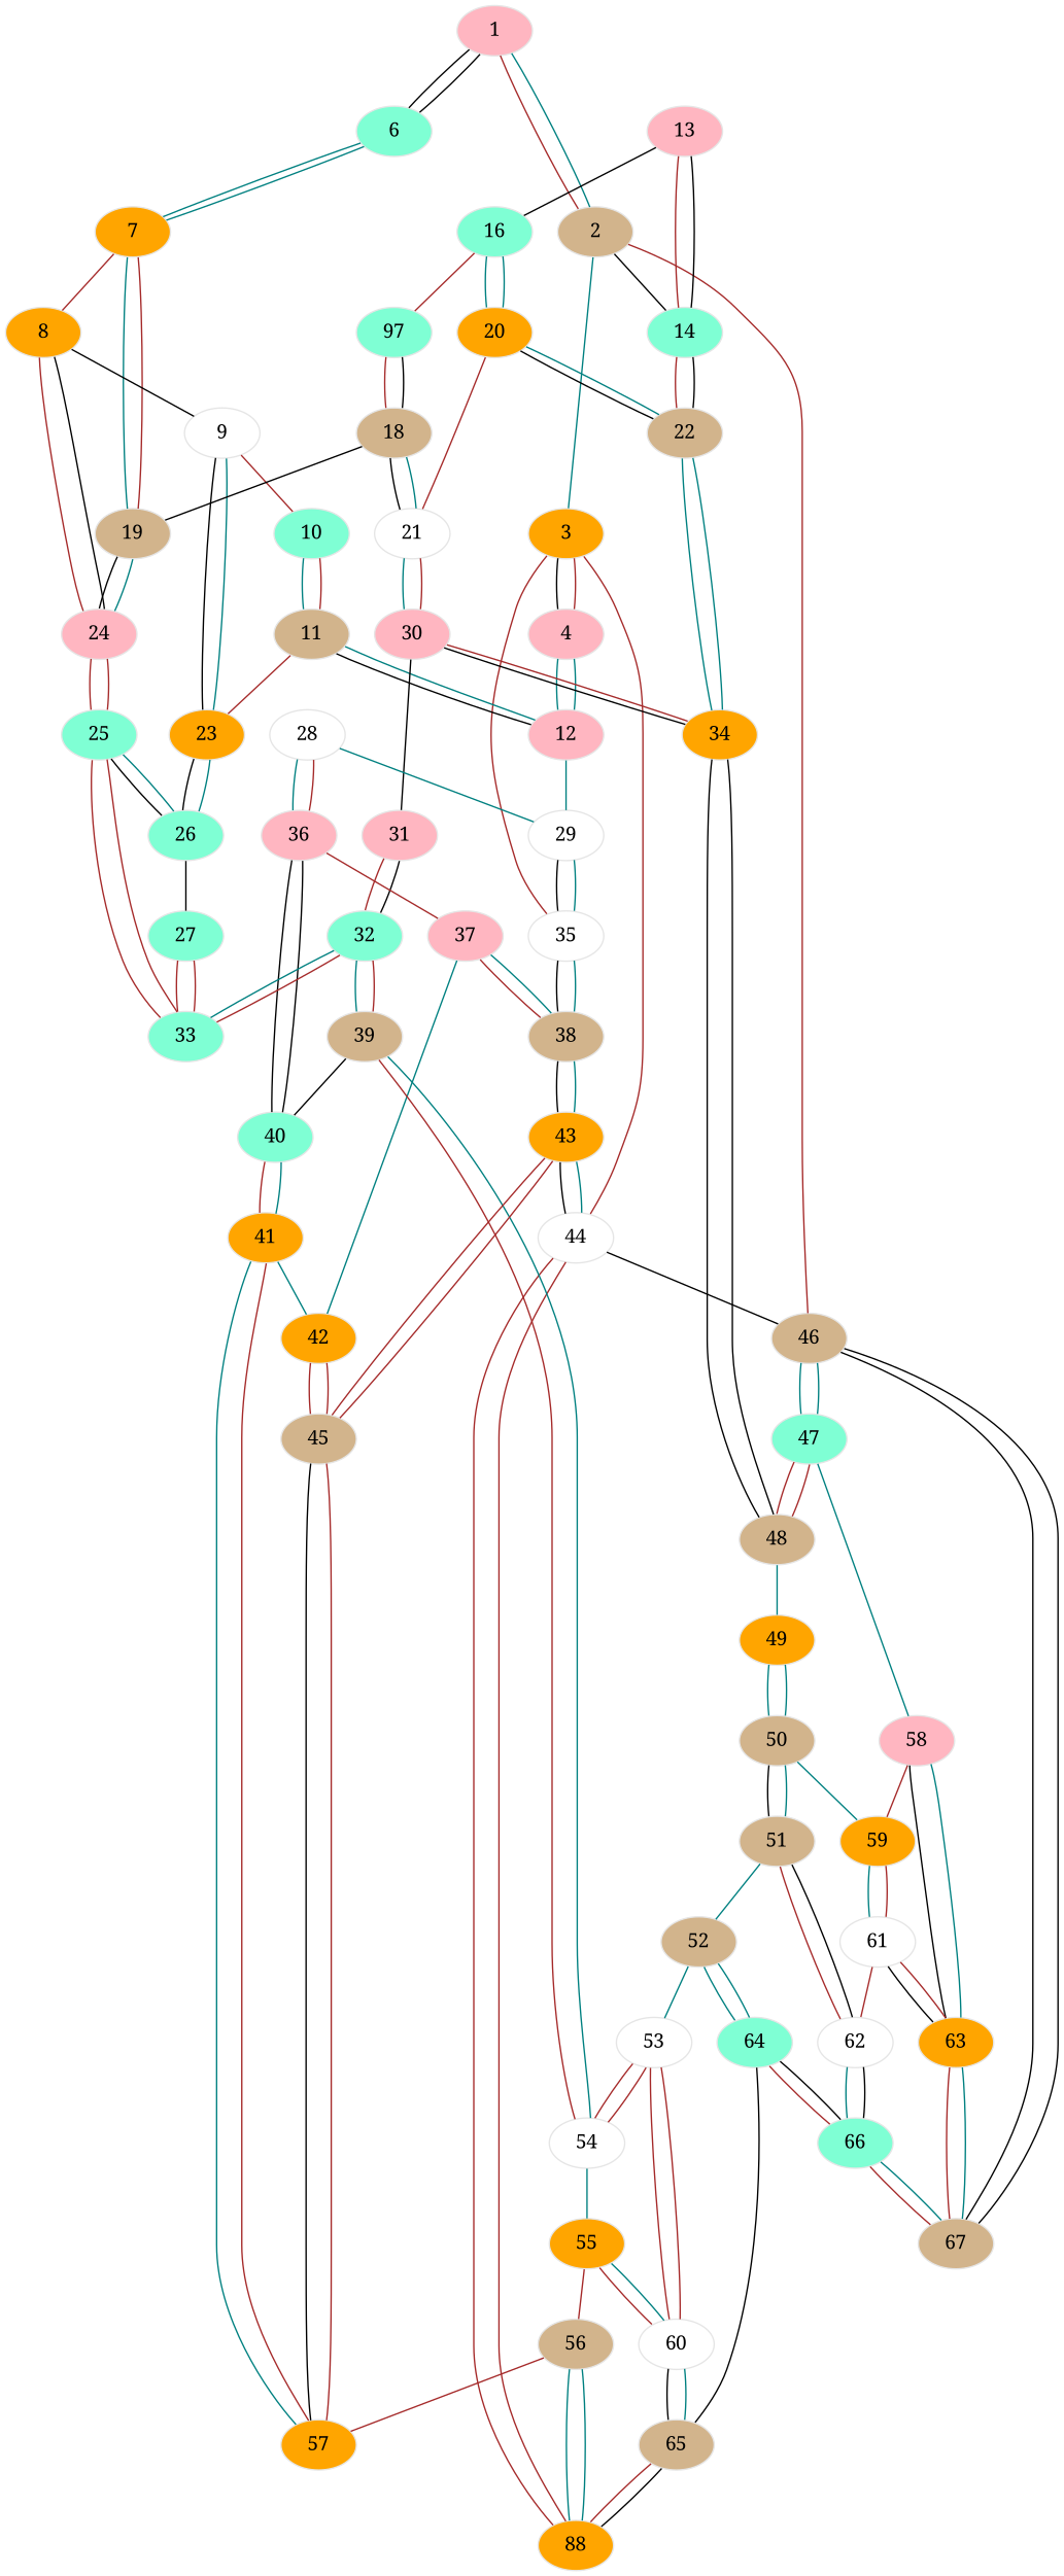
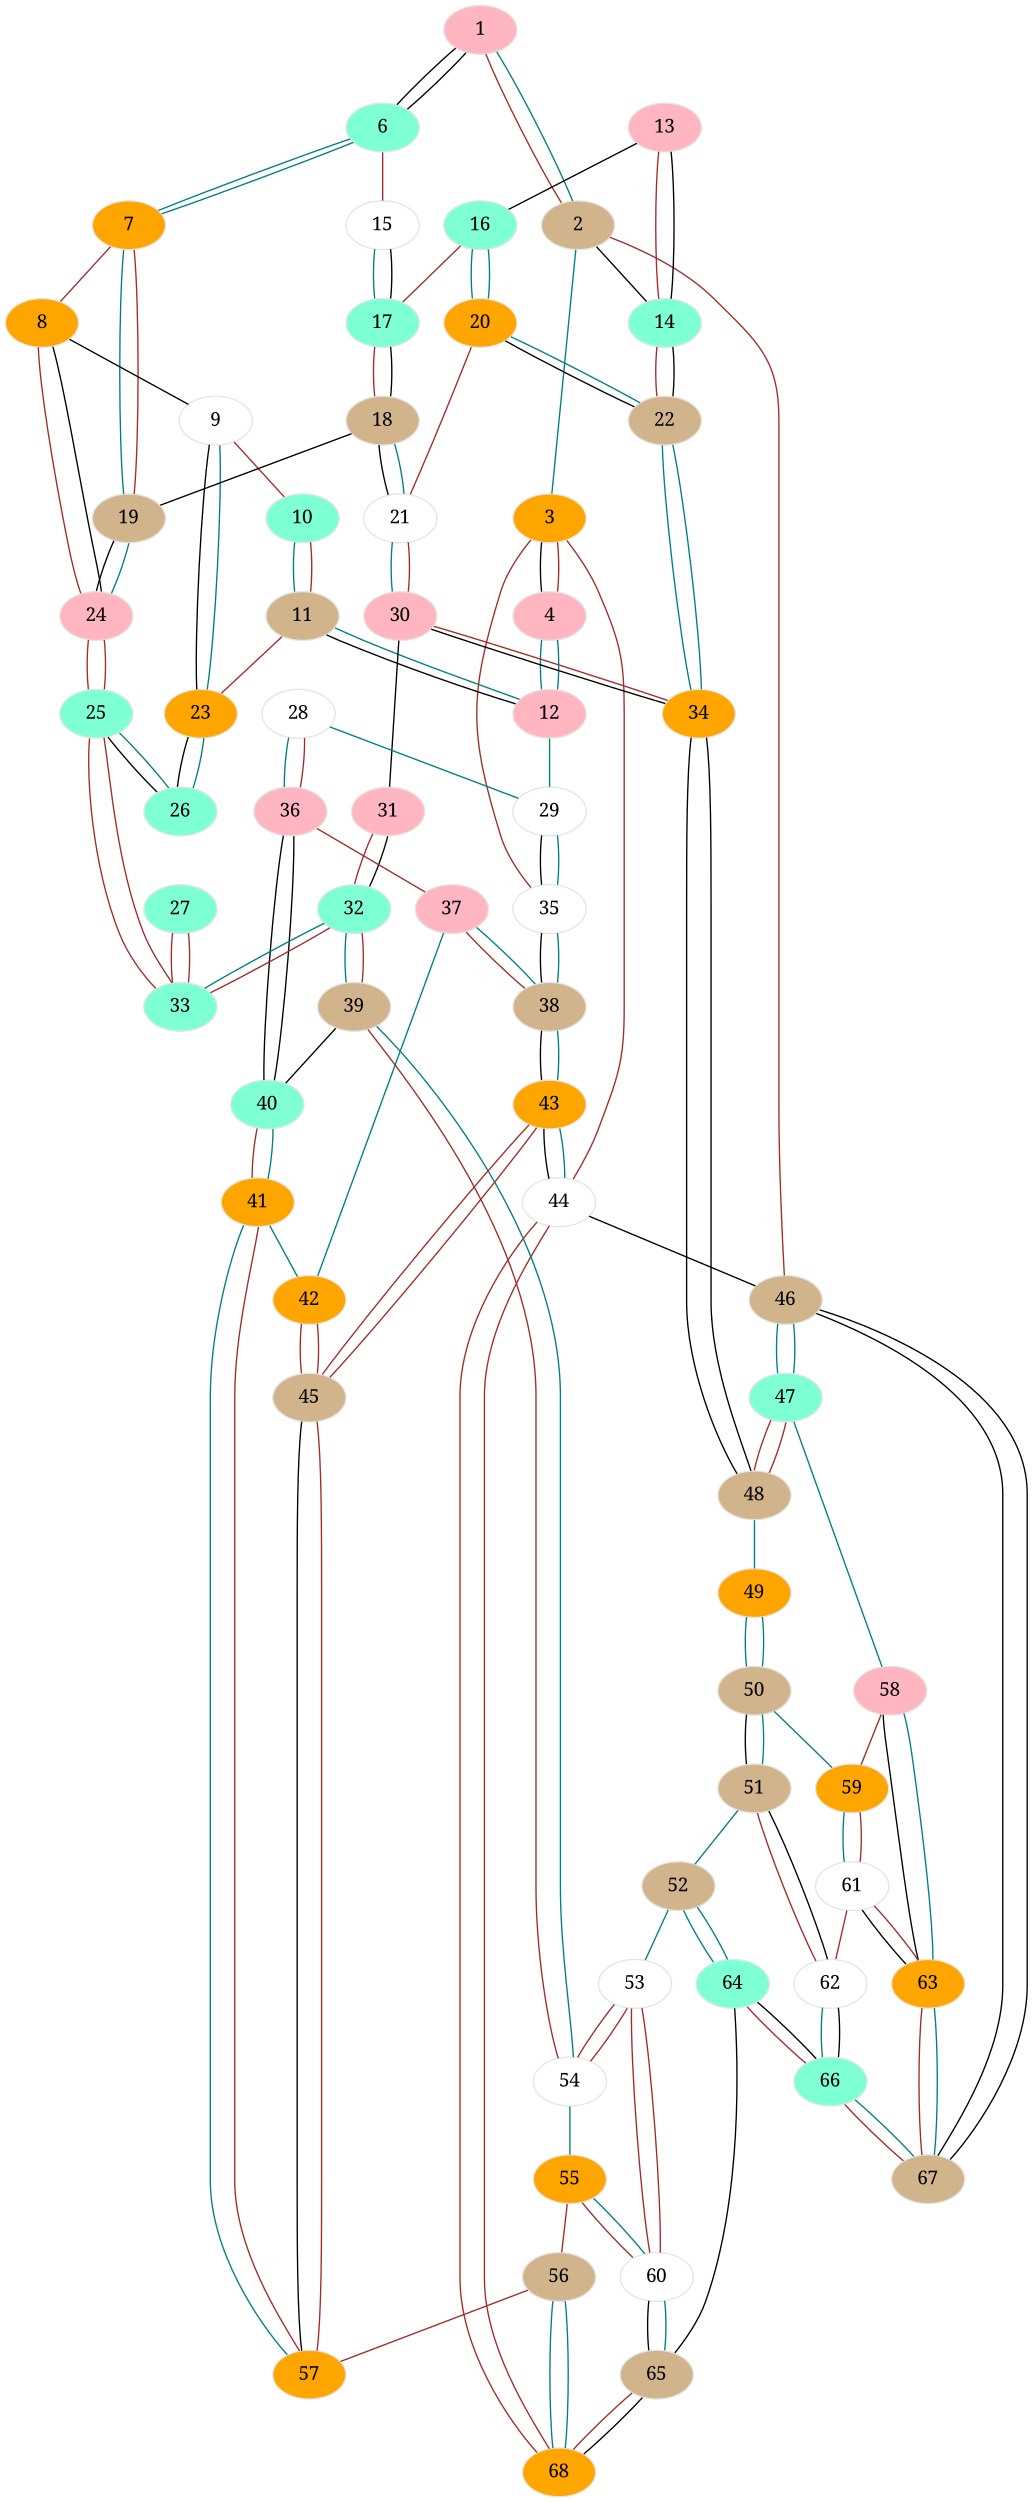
  graph {
    fontname="Noto Serif"
    node [color=gray90 fillcolor=tan fontname="Noto Serif" style=filled]
    edge [color=brown fontname="Noto Serif"]
    1 [fillcolor=lightpink]
    2
    6 [fillcolor=aquamarine]
    3 [fillcolor=orange]
    14 [fillcolor=aquamarine]
    46
    7 [fillcolor=orange]
+   15 [fillcolor=white]
    4 [fillcolor=lightpink]
    35 [fillcolor=white]
    44 [fillcolor=white]
    22
    47 [fillcolor=aquamarine]
    67
    12 [fillcolor=lightpink]
    38
-   68 [fillcolor=orange label=88]
+   68 [fillcolor=orange]
    29 [fillcolor=white]
    10 [fillcolor=aquamarine]
    11
    8 [fillcolor=orange]
    19
-   17 [fillcolor=aquamarine label=97]
+   17 [fillcolor=aquamarine]
    9 [fillcolor=white]
    24 [fillcolor=lightpink]
    23 [fillcolor=orange]
    25 [fillcolor=aquamarine]
    26 [fillcolor=aquamarine]
    13 [fillcolor=lightpink]
    16 [fillcolor=aquamarine]
    20 [fillcolor=orange]
    34 [fillcolor=orange]
    18
    21 [fillcolor=white]
    30 [fillcolor=lightpink]
    31 [fillcolor=lightpink]
    48
    27 [fillcolor=aquamarine]
    33 [fillcolor=aquamarine]
    28 [fillcolor=white]
    36 [fillcolor=lightpink]
    37 [fillcolor=lightpink]
    40 [fillcolor=aquamarine]
    32 [fillcolor=aquamarine]
    39
    49 [fillcolor=orange]
    50
    54 [fillcolor=white]
    43 [fillcolor=orange]
    42 [fillcolor=orange]
    41 [fillcolor=orange]
    45
    55 [fillcolor=orange]
    57 [fillcolor=orange]
    58 [fillcolor=lightpink]
    59 [fillcolor=orange]
    63 [fillcolor=orange]
    51
    52
    62 [fillcolor=white]
    61 [fillcolor=white]
    53 [fillcolor=white]
    64 [fillcolor=aquamarine]
    66 [fillcolor=aquamarine]
    60 [fillcolor=white]
    65
    56
    1 -- 2
    1 -- 2 [color=teal]
    1 -- 6 [color=black]
    1 -- 6 [color=black]
    2 -- 3 [color=teal]
    2 -- 14 [color=black]
    2 -- 46
    6 -- 7 [color=teal]
    6 -- 7 [color=teal]
+   6 -- 15
    3 -- 4 [color=black]
    3 -- 4
    3 -- 35
    3 -- 44
    14 -- 22
    14 -- 22 [color=black]
    46 -- 47 [color=teal]
    46 -- 47 [color=teal]
    46 -- 67 [color=black]
    46 -- 67 [color=black]
    7 -- 8
    7 -- 19 [color=teal]
    7 -- 19
+   15 -- 17 [color=teal]
+   15 -- 17 [color=black]
    4 -- 12 [color=teal]
    4 -- 12 [color=teal]
    35 -- 38 [color=black]
    35 -- 38 [color=teal]
    44 -- 46 [color=black]
    44 -- 68
    44 -- 68
    22 -- 34 [color=teal]
    22 -- 34 [color=teal]
    47 -- 48
    47 -- 48
    47 -- 58 [color=teal]
    12 -- 29 [color=teal]
    38 -- 43 [color=black]
    38 -- 43 [color=teal]
    29 -- 35 [color=black]
    29 -- 35 [color=teal]
    10 -- 11 [color=teal]
    10 -- 11
    11 -- 12 [color=black]
    11 -- 12 [color=teal]
    11 -- 23
    8 -- 9 [color=black]
    8 -- 24
    8 -- 24 [color=black]
    19 -- 24 [color=black]
    19 -- 24 [color=teal]
    17 -- 18
    17 -- 18 [color=black]
    9 -- 10
    9 -- 23 [color=black]
    9 -- 23 [color=teal]
    24 -- 25
    24 -- 25
    23 -- 26 [color=black]
    23 -- 26 [color=teal]
    25 -- 26 [color=black]
    25 -- 26 [color=teal]
    25 -- 33
    25 -- 33
-   26 -- 27 [color=black]
    13 -- 14
    13 -- 14 [color=black]
    13 -- 16 [color=black]
    16 -- 17
    16 -- 20 [color=teal]
    16 -- 20 [color=teal]
    20 -- 22 [color=black]
    20 -- 22 [color=teal]
    20 -- 21
    34 -- 48 [color=black]
    34 -- 48 [color=black]
    18 -- 19 [color=black]
    18 -- 21 [color=black]
    18 -- 21 [color=teal]
    21 -- 30 [color=teal]
    21 -- 30
    30 -- 34 [color=black]
    30 -- 34
    30 -- 31 [color=black]
    31 -- 32
    31 -- 32 [color=black]
    48 -- 49 [color=teal]
    27 -- 33
    27 -- 33
    28 -- 29 [color=teal]
    28 -- 36 [color=teal]
    28 -- 36
    36 -- 37
    36 -- 40 [color=black]
    36 -- 40 [color=black]
    37 -- 38
    37 -- 38 [color=teal]
    37 -- 42 [color=teal]
    40 -- 41
    40 -- 41 [color=teal]
    32 -- 33 [color=teal]
    32 -- 33
    32 -- 39 [color=teal]
    32 -- 39
    39 -- 40 [color=black]
    39 -- 54
    39 -- 54 [color=teal]
    49 -- 50 [color=teal]
    49 -- 50 [color=teal]
    50 -- 59 [color=teal]
    50 -- 51 [color=black]
    50 -- 51 [color=teal]
    54 -- 55 [color=teal]
    43 -- 44 [color=black]
    43 -- 44 [color=teal]
    43 -- 45
    43 -- 45
    42 -- 45
    42 -- 45
    41 -- 42 [color=teal]
    41 -- 57 [color=teal]
    41 -- 57
    45 -- 57 [color=black]
    45 -- 57
    55 -- 60
    55 -- 60 [color=teal]
    55 -- 56
    58 -- 59
    58 -- 63 [color=black]
    58 -- 63 [color=teal]
    59 -- 61 [color=teal]
    59 -- 61
    63 -- 67
    63 -- 67 [color=teal]
    51 -- 52 [color=teal]
    51 -- 62
    51 -- 62 [color=black]
    52 -- 53 [color=teal]
    52 -- 64 [color=teal]
    52 -- 64 [color=teal]
    62 -- 66 [color=teal]
    62 -- 66 [color=black]
    61 -- 63 [color=black]
    61 -- 63
    61 -- 62
    53 -- 54
    53 -- 54
    53 -- 60
    53 -- 60
    64 -- 66
    64 -- 66 [color=black]
    64 -- 65 [color=black]
    66 -- 67
    66 -- 67 [color=teal]
    60 -- 65 [color=black]
    60 -- 65 [color=teal]
    65 -- 68
    65 -- 68 [color=black]
    56 -- 68 [color=teal]
    56 -- 68 [color=teal]
    56 -- 57
  }
